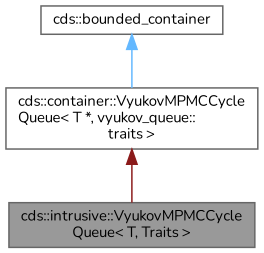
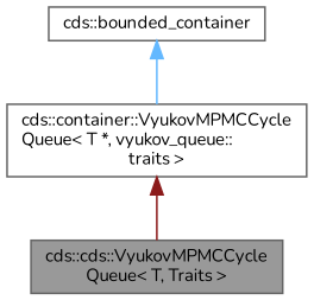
  digraph {
    fontname=Nunito
    node [color=gray40 fillcolor=white fontname=Nunito fontsize=10 shape=box style=filled]
    edge [dir=back fontname=Nunito fontsize=10 labelfontname=Helvetica labelfontsize=10 style=solid]
-   n1 [fillcolor=grey60 fontcolor=black height=0.2 label="cds::intrusive::VyukovMPMCCycle\lQueue\< T, Traits \>" width=0.4]
+   n1 [fillcolor=grey60 fontcolor=black height=0.2 label="cds::cds::VyukovMPMCCycle\lQueue\< T, Traits \>" width=0.4]
    n2 [height=0.2 label="cds::container::VyukovMPMCCycle\lQueue\< T *, vyukov_queue::\ltraits \>" width=0.4]
    n3 [height=0.2 label="cds::bounded_container" width=0.4]
    n2 -> n1 [color=firebrick4]
    n3 -> n2 [color=steelblue1]
  }
